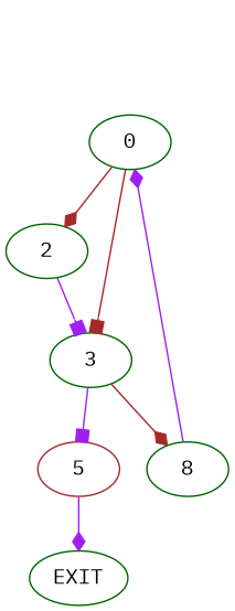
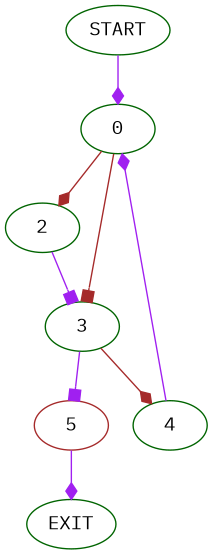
  digraph {
    fontname="IBM Plex Mono"
    node [color=darkgreen fontname="IBM Plex Mono"]
    edge [arrowhead=diamond color=purple fontname="IBM Plex Mono"]
+   n1 [label=START]
    n2 [label=0]
    2
    3
    n5 [label=EXIT]
-   4 [label=8]
+   4
    5 [color=brown]
+   n1 -> n2
    n2 -> 2 [color=brown]
    n2 -> 3 [arrowhead=box color=brown]
    2 -> 3 [arrowhead=box]
    3 -> 4 [color=brown]
    3 -> 5 [arrowhead=box]
    4 -> n2
    5 -> n5
  }
